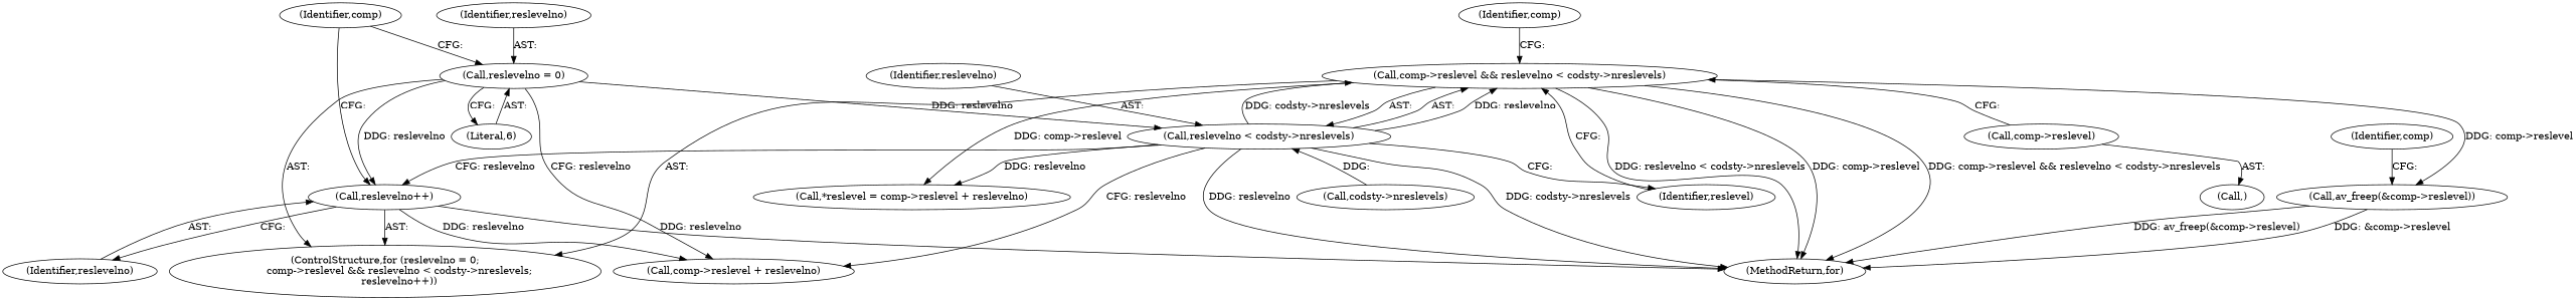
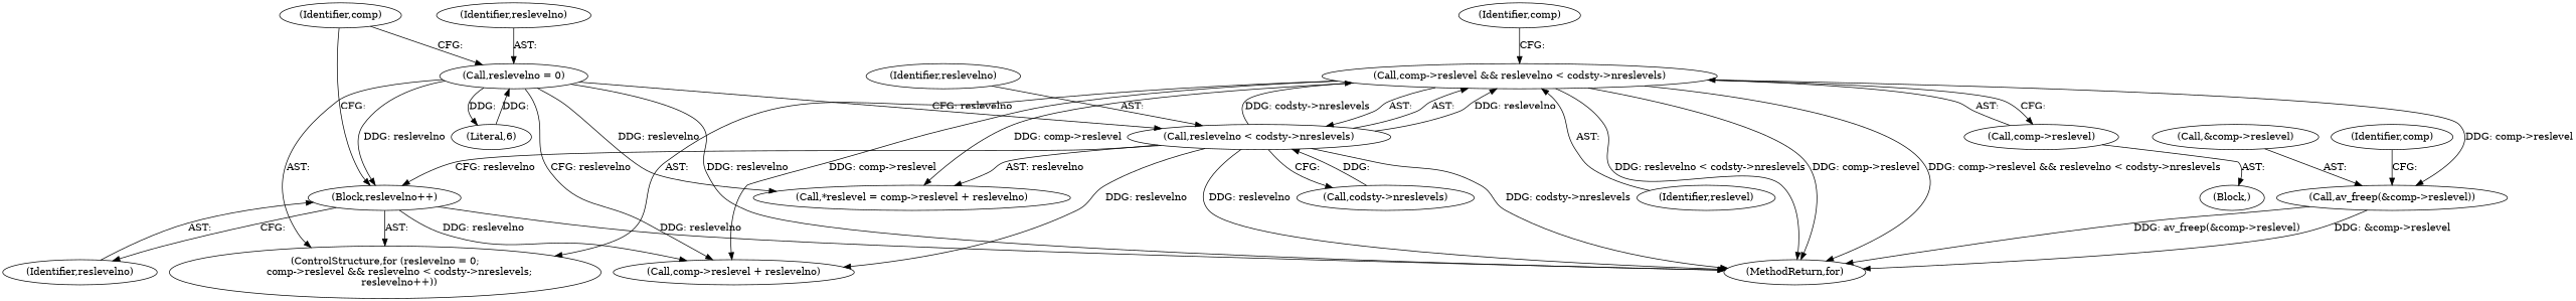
  digraph {
    n1 [label="(Call,av_freep(&comp->reslevel))"]
    n2 [label="(MethodReturn,for)"]
-   n4 [label="(Call,)"]
+   n3 [label="(Call,&comp->reslevel)"]
+   n4 [label="(Block,)"]
    n5 [label="(Call,comp->reslevel && reslevelno < codsty->nreslevels)"]
    n6 [label="(Call,reslevelno < codsty->nreslevels)"]
    n7 [label="(Call,comp->reslevel)"]
    n8 [label="(ControlStructure,for (reslevelno = 0;\n         comp->reslevel && reslevelno < codsty->nreslevels;\n         reslevelno++))"]
    n9 [label="(Call,comp->reslevel + reslevelno)"]
    n10 [label="(Call,*reslevel = comp->reslevel + reslevelno)"]
-   n11 [label="(Call,reslevelno++)"]
+   n11 [label="(Block,reslevelno++)"]
    n12 [label="(Call,codsty->nreslevels)"]
    n13 [label="(Identifier,reslevelno)"]
    n14 [label="(Call,reslevelno = 0)"]
    n15 [label="(Literal,6)"]
    n16 [label="(Identifier,reslevelno)"]
    n17 [label="(Identifier,comp)"]
    n18 [label="(Identifier,reslevelno)"]
    n19 [label="(Identifier,reslevel)"]
    n20 [label="(Identifier,comp)"]
    n21 [label="(Identifier,comp)"]
    n1 -> n2 [label="DDG: av_freep(&comp->reslevel)"]
    n1 -> n2 [label="DDG: &comp->reslevel"]
+   n3 -> n1 [label="AST: "]
    n5 -> n1 [label="DDG: comp->reslevel"]
    n5 -> n2 [label="DDG: reslevelno < codsty->nreslevels"]
    n5 -> n2 [label="DDG: comp->reslevel"]
    n5 -> n2 [label="DDG: comp->reslevel && reslevelno < codsty->nreslevels"]
    n5 -> n6 [label="AST: "]
+   n5 -> n7 [label="CFG: "]
    n5 -> n8 [label="AST: "]
+   n5 -> n9 [label="DDG: comp->reslevel"]
    n5 -> n10 [label="DDG: comp->reslevel"]
    n6 -> n2 [label="DDG: codsty->nreslevels"]
    n6 -> n2 [label="DDG: reslevelno"]
    n6 -> n5 [label="AST: "]
    n6 -> n5 [label="DDG: reslevelno"]
    n6 -> n5 [label="DDG: codsty->nreslevels"]
-   n6 -> n9 [label="CFG: reslevelno"]
-   n6 -> n10 [label="DDG: reslevelno"]
+   n6 -> n9 [label="DDG: reslevelno"]
+   n6 -> n10 [label="AST: reslevelno"]
    n6 -> n11 [label="CFG: reslevelno"]
-   n6 -> n19 [label="CFG: "]
+   n6 -> n12 [label="CFG: "]
    n7 -> n4 [label="AST: "]
-   n7 -> n5 [label="CFG: "]
+   n7 -> n5 [label="AST: "]
    n11 -> n2 [label="DDG: reslevelno"]
    n11 -> n8 [label="AST: "]
    n11 -> n9 [label="DDG: reslevelno"]
    n11 -> n13 [label="CFG: "]
    n12 -> n6 [label="DDG: "]
    n13 -> n11 [label="AST: "]
-   n14 -> n6 [label="DDG: reslevelno"]
+   n14 -> n2 [label="DDG: reslevelno"]
+   n14 -> n6 [label="CFG: reslevelno"]
    n14 -> n8 [label="AST: "]
    n14 -> n9 [label="CFG: reslevelno"]
+   n14 -> n10 [label="DDG: reslevelno"]
    n14 -> n11 [label="DDG: reslevelno"]
-   n14 -> n15 [label="CFG: "]
-   n15 -> n14 [label="AST: "]
+   n14 -> n15 [label="DDG: "]
+   n15 -> n14 [label="DDG: "]
    n16 -> n6 [label="AST: "]
    n17 -> n1 [label="CFG: "]
    n18 -> n14 [label="AST: "]
-   n19 -> n5 [label="CFG: "]
+   n19 -> n5 [label="AST: "]
    n20 -> n11 [label="CFG: "]
    n20 -> n14 [label="CFG: "]
    n21 -> n5 [label="CFG: "]
  }
